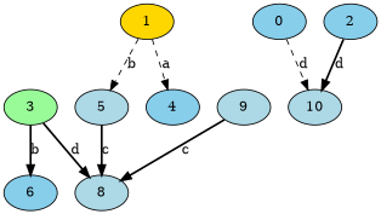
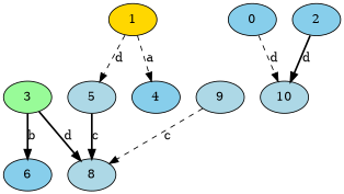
  strict digraph {
    node [fillcolor=skyblue style=filled]
    edge [style=bold]
    3 [fillcolor=palegreen]
    6
    8 [fillcolor=lightblue]
    5 [fillcolor=lightblue]
    10 [fillcolor=lightblue]
    0
    9 [fillcolor=lightblue]
    1 [fillcolor=gold]
    4
    2
    3 -> 6 [label=b]
    3 -> 8 [label=d]
    5 -> 8 [label=c]
    0 -> 10 [label=d style=dashed]
-   9 -> 8 [label=c]
-   1 -> 5 [label=b style=dashed]
+   9 -> 8 [label=c style=dashed]
+   1 -> 5 [label=d style=dashed]
    1 -> 4 [label=a style=dashed]
    2 -> 10 [label=d]
  }
